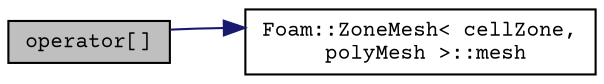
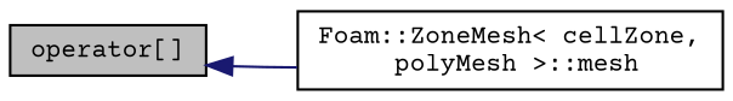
  digraph {
    rankdir=LR
    fontname="Courier Prime"
    node [color=black fontname="Courier Prime" fontsize=10 shape=record]
    n1 [fillcolor=grey75 fontcolor=black height=0.2 label="operator[]" style=filled width=0.4]
    n2 [height=0.2 label="Foam::ZoneMesh\< cellZone,\l polyMesh \>::mesh" width=0.4]
-   n2 -> n1 [color=midnightblue dir=back fontname="Courier Prime" fontsize=10 labelfontname=Helvetica labelfontsize=10 style=solid]
+   n1 -> n2 [color=midnightblue dir=back fontname="Courier Prime" fontsize=10 labelfontname=Helvetica labelfontsize=10 style=solid]
  }
